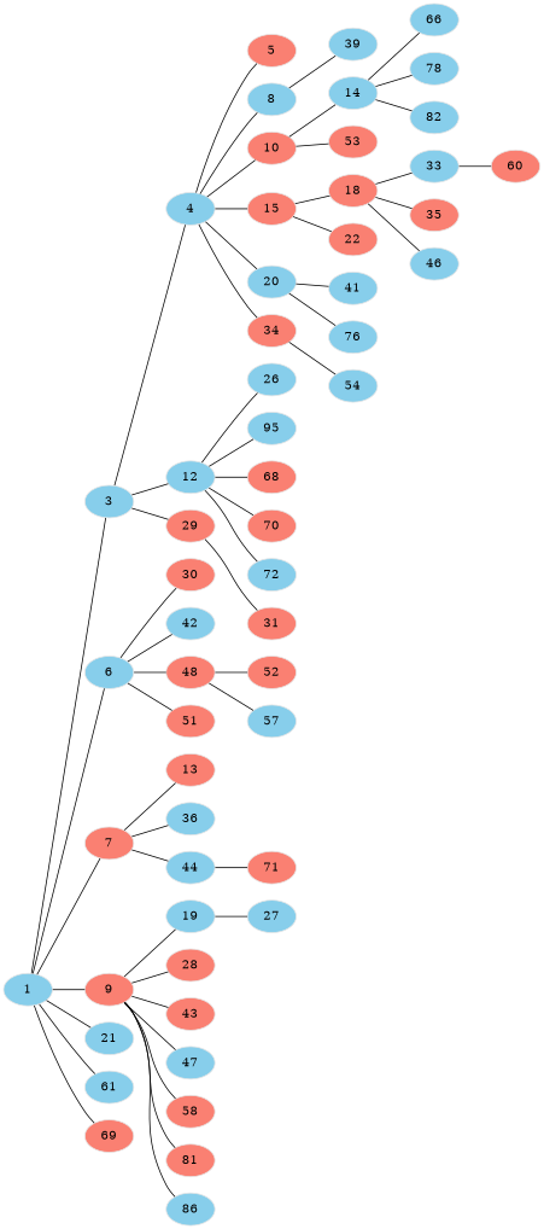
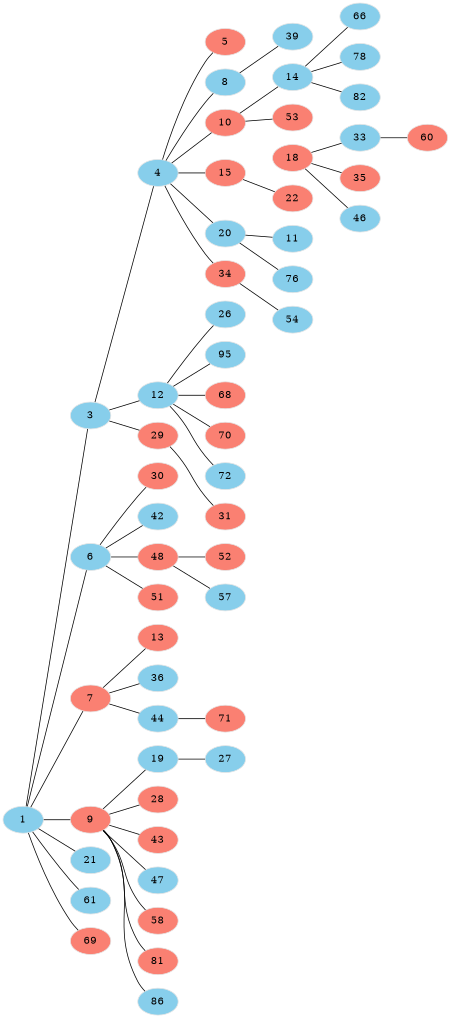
  graph {
    rankdir=LR
    node [color=gray90 fillcolor=skyblue style=filled]
    1 [super="+2"]
    3
    6 [super="+11"]
    7 [fillcolor=salmon]
    9 [fillcolor=salmon super="+50+17"]
    21
    61
    69 [fillcolor=salmon super="+95"]
    4
    12
    29 [fillcolor=salmon]
    30 [fillcolor=salmon]
    42
    48 [fillcolor=salmon]
    51 [fillcolor=salmon]
    n16 [fillcolor=salmon label=13]
    36 [super="+94"]
    44
    19
    28 [fillcolor=salmon super="+59"]
    43 [fillcolor=salmon]
    47 [super="+62+80"]
    58 [fillcolor=salmon super="+91"]
    81 [fillcolor=salmon]
    86
    5 [fillcolor=salmon]
    8
    10 [fillcolor=salmon super="+13+83"]
    15 [fillcolor=salmon super="+16"]
    20
    34 [fillcolor=salmon super="+38"]
    26
    n33 [label=95 super="+84"]
    68 [fillcolor=salmon]
    70 [fillcolor=salmon super="+89+87"]
    72
    31 [fillcolor=salmon super="+93"]
    39 [super="+40"]
    14 [super="+32+37"]
    53 [fillcolor=salmon]
    18 [fillcolor=salmon super="+25"]
    22 [fillcolor=salmon super="+56+49"]
-   41 [super="+67"]
+   41 [super="+67" label=11]
    76
    54
    52 [fillcolor=salmon]
    57 [super="+63"]
    71 [fillcolor=salmon]
    27
    66 [super="+90"]
    78
    82
    33 [super="+45"]
    35 [fillcolor=salmon super="+77"]
    46
    60 [fillcolor=salmon super="+64"]
    1 -- 3
    1 -- 6
    1 -- 7
    1 -- 9
    1 -- 21
    1 -- 61
    1 -- 69
    3 -- 4
    3 -- 12
    3 -- 29
    6 -- 30
    6 -- 42
    6 -- 48
    6 -- 51
    7 -- n16
    7 -- 36
    7 -- 44
    9 -- 19
    9 -- 28
    9 -- 43
    9 -- 47
    9 -- 58
    9 -- 81
    9 -- 86
    4 -- 5
    4 -- 8
    4 -- 10
    4 -- 15
    4 -- 20
    4 -- 34
    12 -- 26
    12 -- n33
    12 -- 68
    12 -- 70
    12 -- 72
    29 -- 31
    48 -- 52
    48 -- 57
    44 -- 71
    19 -- 27
    8 -- 39
    10 -- 14
    10 -- 53
-   15 -- 18
    15 -- 22
    20 -- 41
    20 -- 76
    34 -- 54
    14 -- 66
    14 -- 78
    14 -- 82
    18 -- 33
    18 -- 35
    18 -- 46
    33 -- 60
  }
